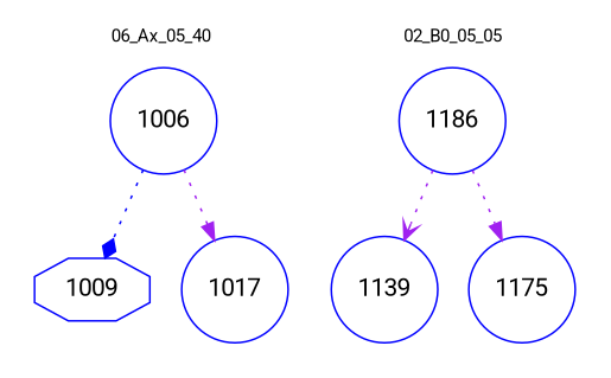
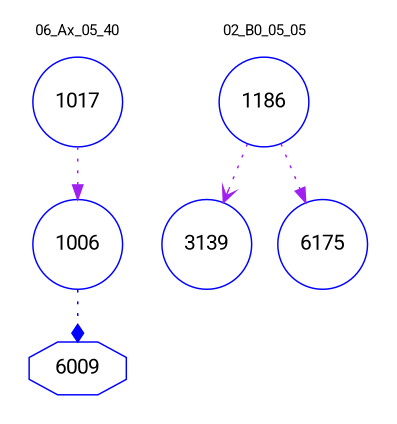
  digraph {
    fontname=Roboto
    node [color=blue fontname=Roboto shape=circle]
    edge [arrowhead=normal color=purple fontname=Roboto style=dotted]
    n1 [label=1006]
-   n2 [label=1009 shape=octagon]
+   n2 [label=6009 shape=octagon]
    n3 [label=1017]
    n4 [label=1186]
-   n5 [label=1139]
-   n6 [label=1175]
+   n5 [label=3139]
+   n6 [label=6175]
    subgraph cluster_1 {
      color=white
      fontsize=10
      label="06_Ax_05_40"
      n1
      n2
      n3
    }
    subgraph cluster_2 {
      color=white
      fontsize=10
      label="02_B0_05_05"
      n4
      n5
      n6
    }
    n1 -> n2 [arrowhead=diamond color=blue]
-   n1 -> n3
+   n3 -> n1
    n4 -> n5 [arrowhead=vee]
    n4 -> n6
  }
